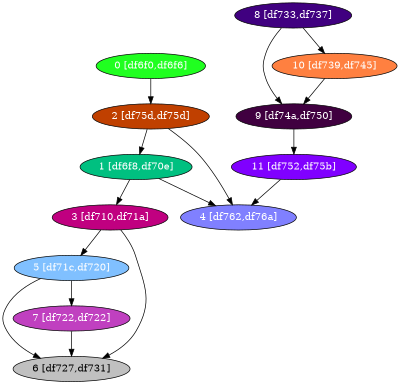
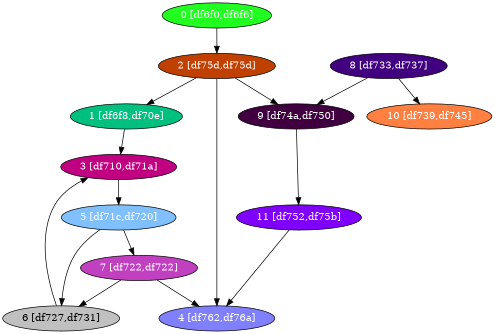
  digraph {
    node [fontcolor="#ffffff" shape=oval style=filled]
    n1 [fillcolor="#20FF20" label="0 [df6f0,df6f6]"]
    n2 [fillcolor="#C04000" label="2 [df75d,df75d]"]
    n3 [fillcolor="#00C080" label="1 [df6f8,df70e]"]
    n4 [fillcolor="#C00080" label="3 [df710,df71a]"]
    n5 [fillcolor="#8080FF" label="4 [df762,df76a]"]
    n6 [fillcolor="#80C0FF" label="5 [df71c,df720]"]
    n7 [fillcolor="#C0C0C0" fontcolor="#000000" label="6 [df727,df731]"]
    n8 [fillcolor="#C040C0" label="7 [df722,df722]"]
    n9 [fillcolor="#400080" label="8 [df733,df737]"]
    n10 [fillcolor="#400040" label="9 [df74a,df750]"]
    n11 [fillcolor="#FF8040" label="10 [df739,df745]"]
    n12 [fillcolor="#8000FF" label="11 [df752,df75b]"]
    n1 -> n2
    n2 -> n3
    n2 -> n5
    n3 -> n4
-   n3 -> n5
+   n8 -> n5
    n4 -> n6
-   n4 -> n7
+   n7 -> n4
    n6 -> n7
    n6 -> n8
    n8 -> n7
    n9 -> n10
    n9 -> n11
    n10 -> n12
-   n11 -> n10
+   n2 -> n10
    n12 -> n5
  }
